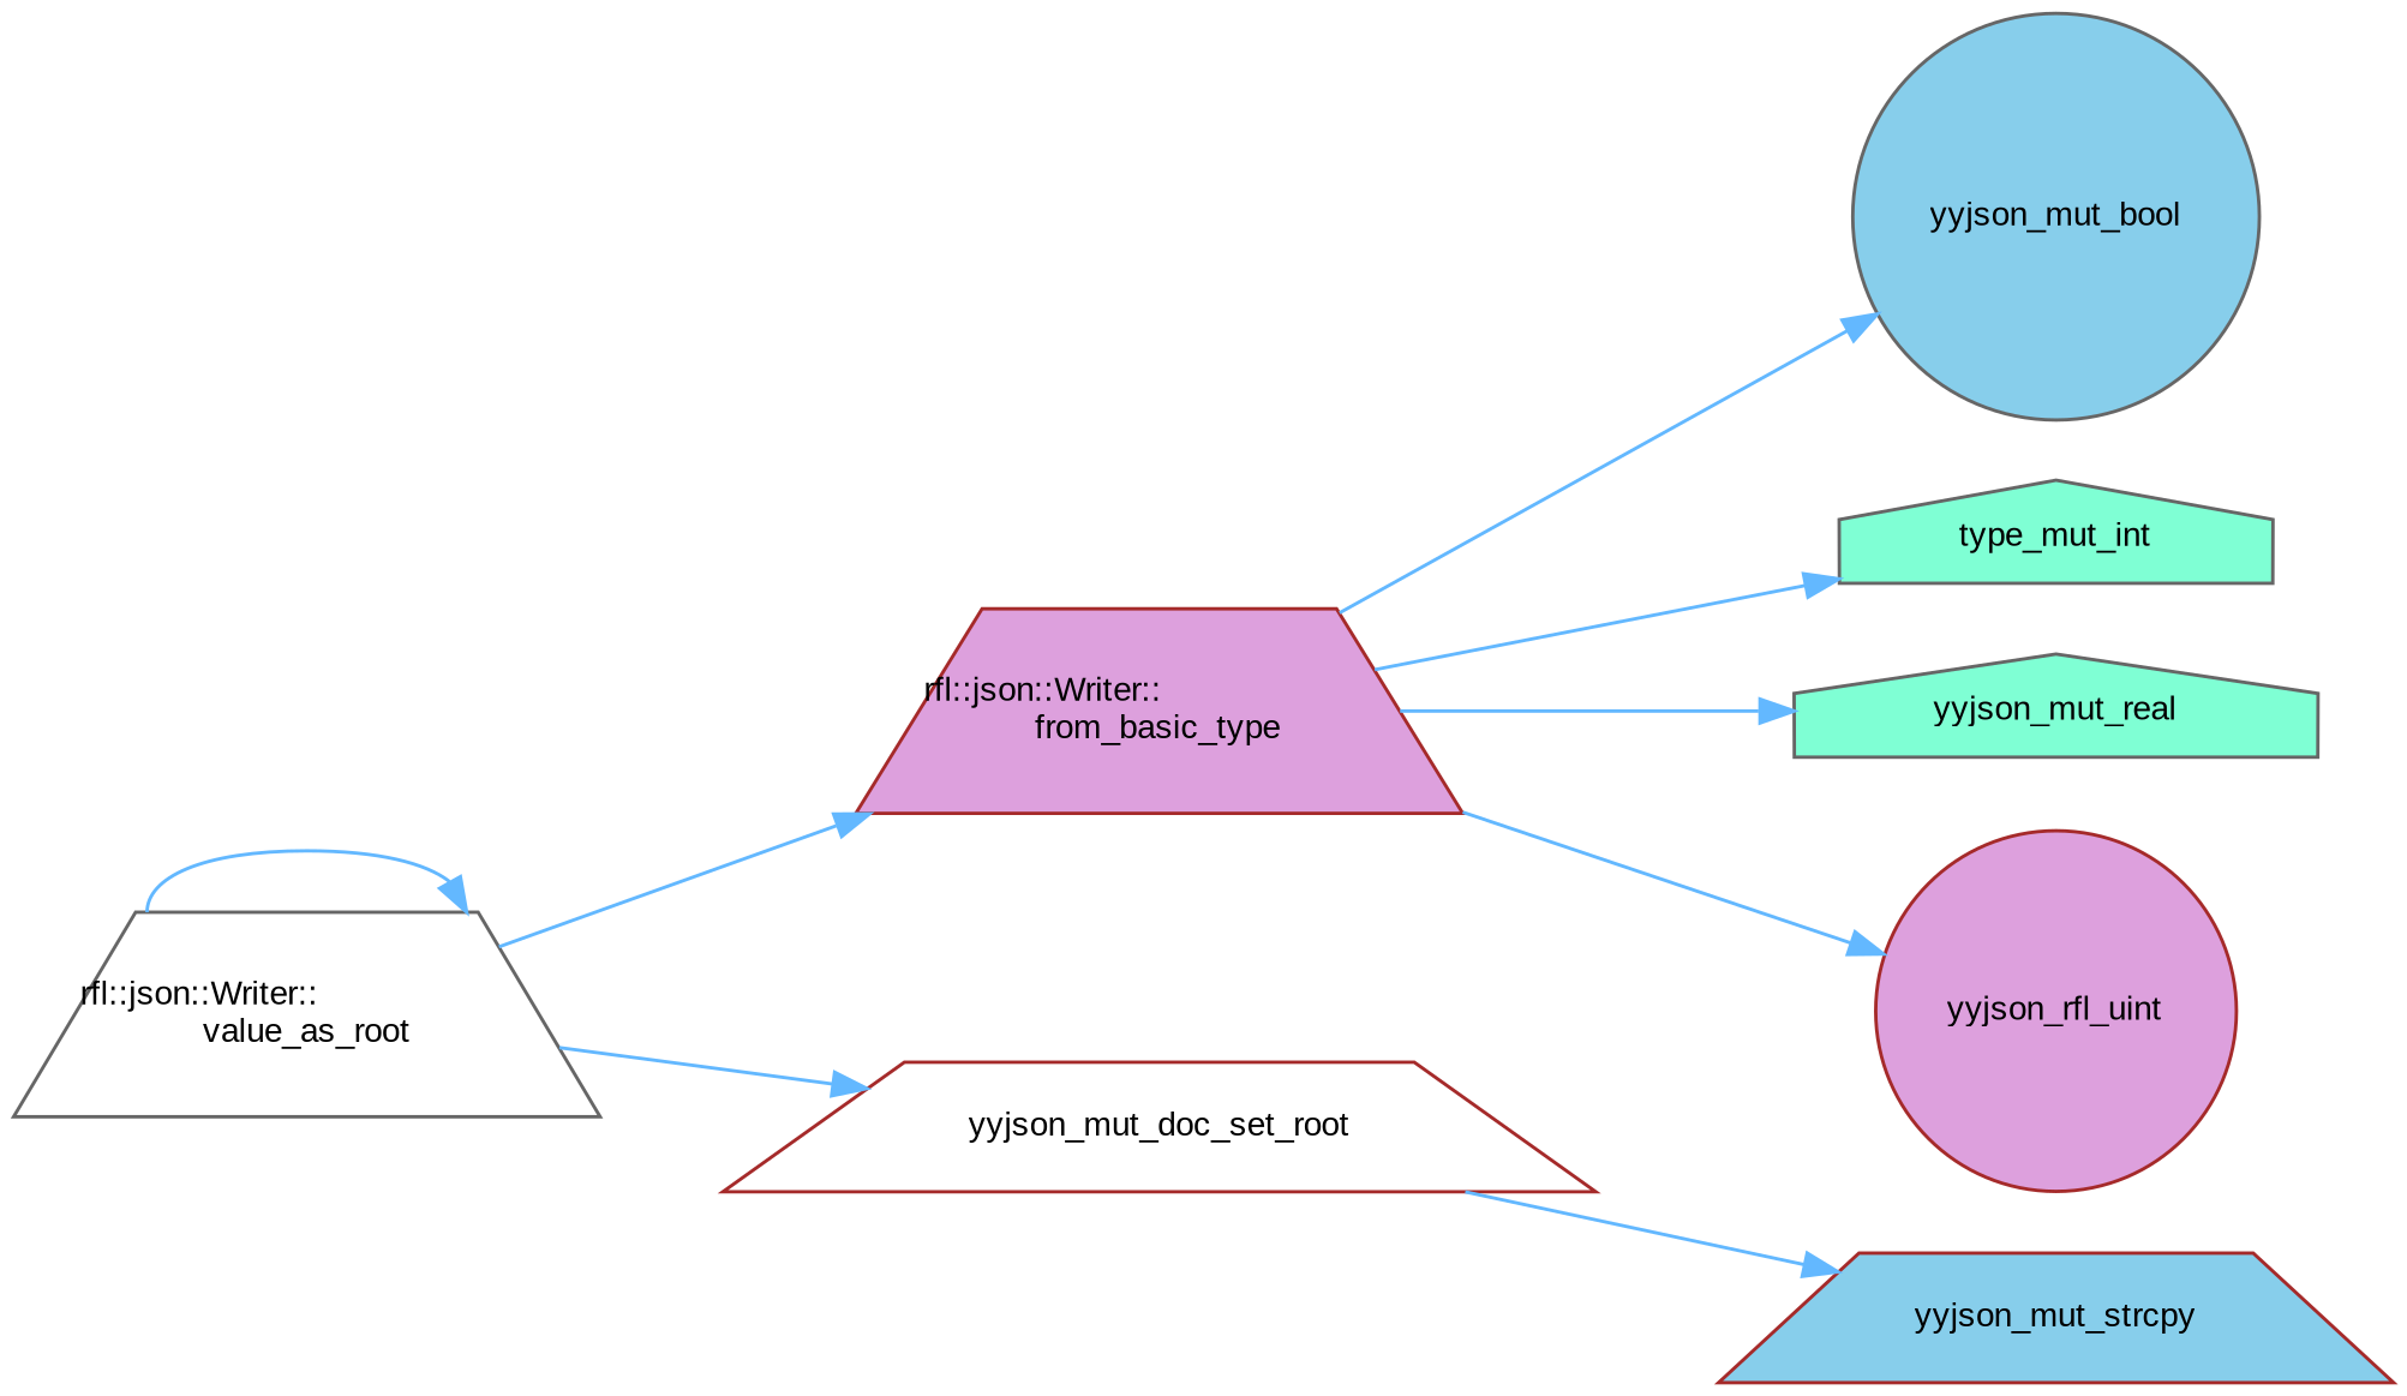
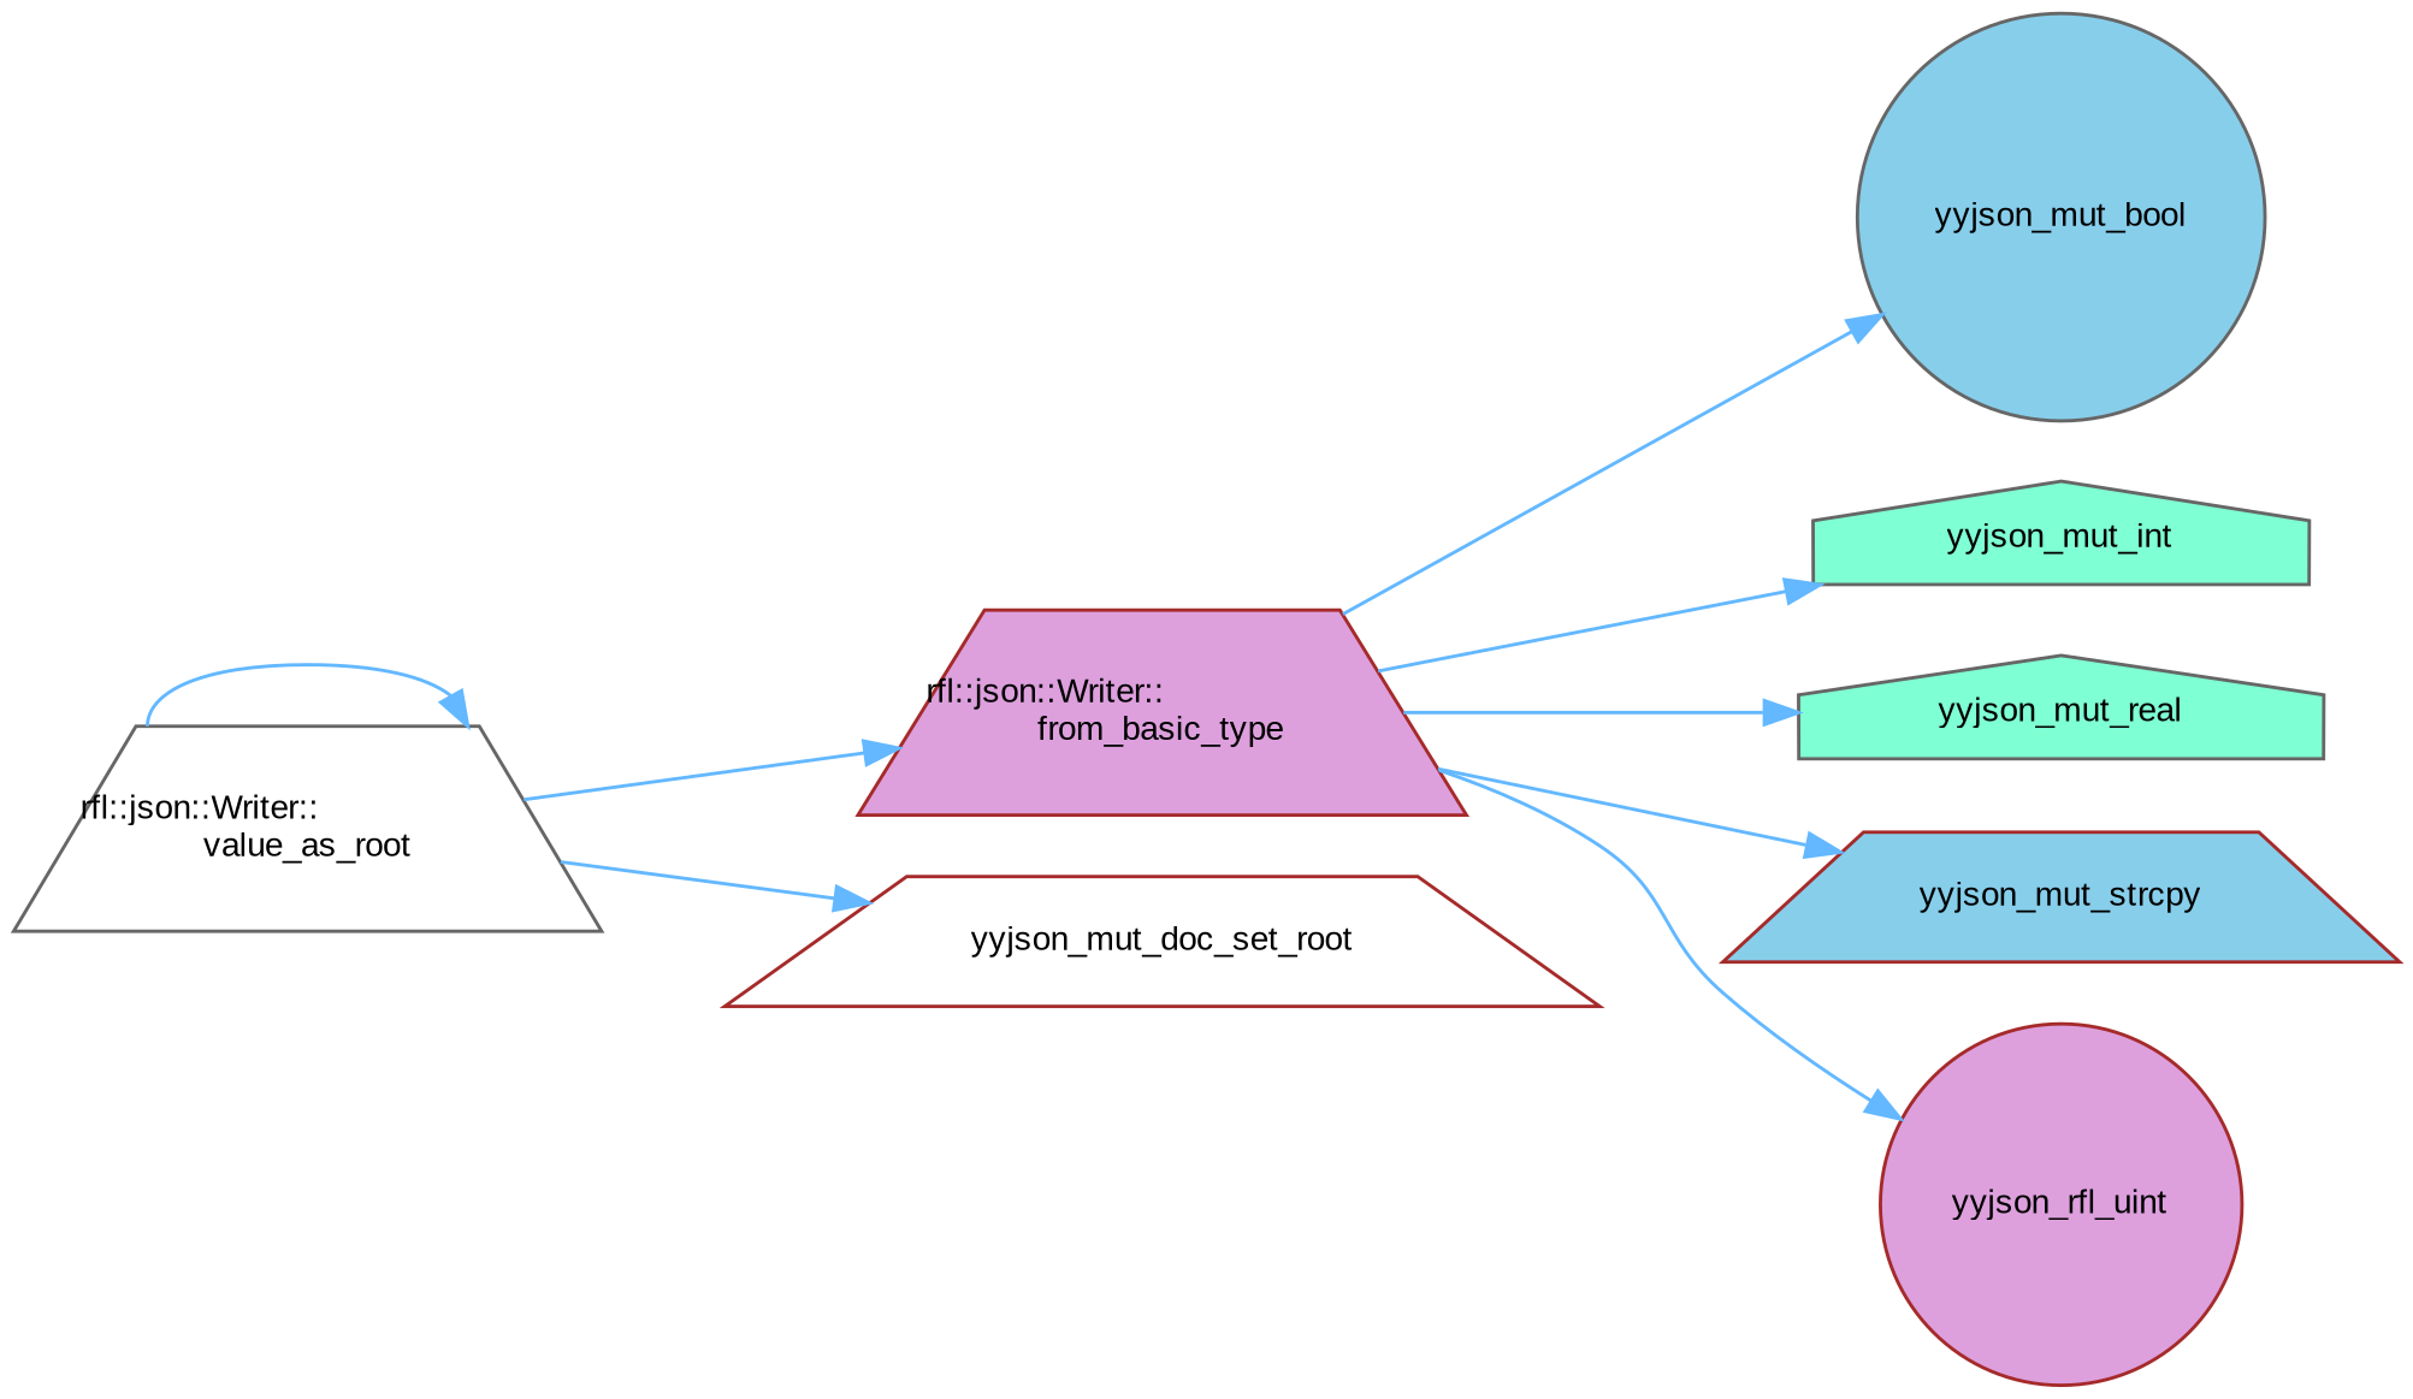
  digraph {
    fontname="Liberation Sans"
    rankdir=LR
    node [color=gray40 fillcolor=white fontname="Liberation Sans" fontsize=10 shape=trapezium style=filled]
    edge [color=steelblue1 fontname="Liberation Sans" fontsize=10 labelfontname=Helvetica labelfontsize=10 style=solid]
    n1 [fontcolor=black height=0.2 label="rfl::json::Writer::\lvalue_as_root" width=0.4]
    n2 [color=brown fillcolor=plum height=0.2 label="rfl::json::Writer::\lfrom_basic_type" width=0.4]
    n3 [color=brown height=0.2 label=yyjson_mut_doc_set_root width=0.4]
    n4 [fillcolor=skyblue height=0.2 label=yyjson_mut_bool shape=circle width=0.4]
-   n5 [fillcolor=aquamarine height=0.2 label=type_mut_int shape=house width=0.4]
+   n5 [fillcolor=aquamarine height=0.2 label=yyjson_mut_int shape=house width=0.4]
    n6 [fillcolor=aquamarine height=0.2 label=yyjson_mut_real shape=house width=0.4]
    n7 [color=brown fillcolor=skyblue height=0.2 label=yyjson_mut_strcpy width=0.4]
    n8 [color=brown fillcolor=plum height=0.2 label=yyjson_rfl_uint shape=circle width=0.4]
    n1 -> n1
    n1 -> n2
    n1 -> n3
    n2 -> n4
    n2 -> n5
    n2 -> n6
-   n3 -> n7
+   n2 -> n7
    n2 -> n8
  }
